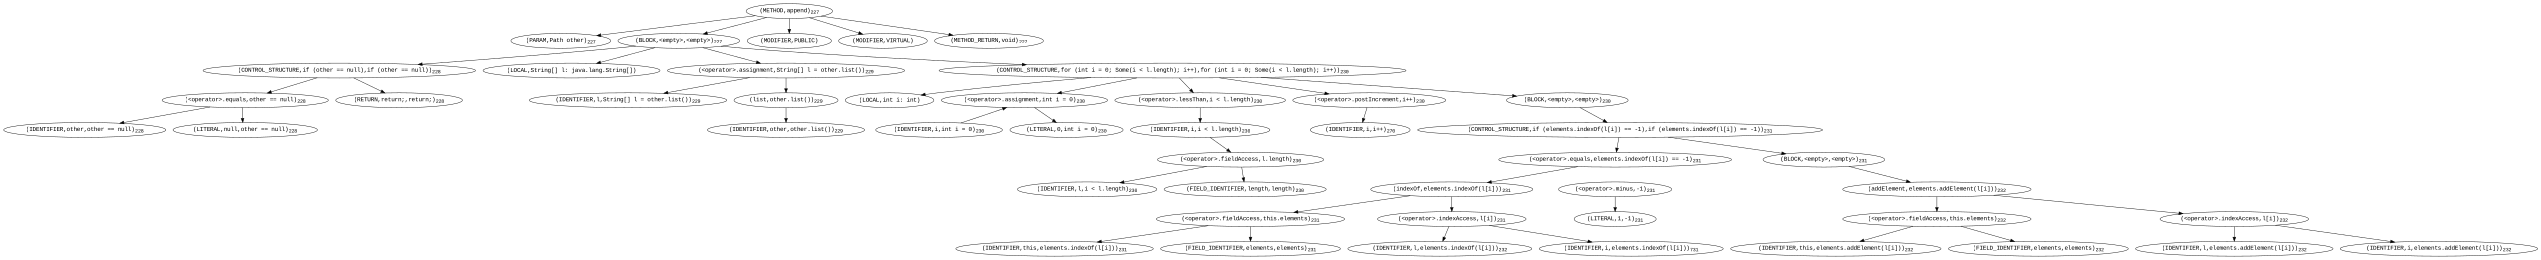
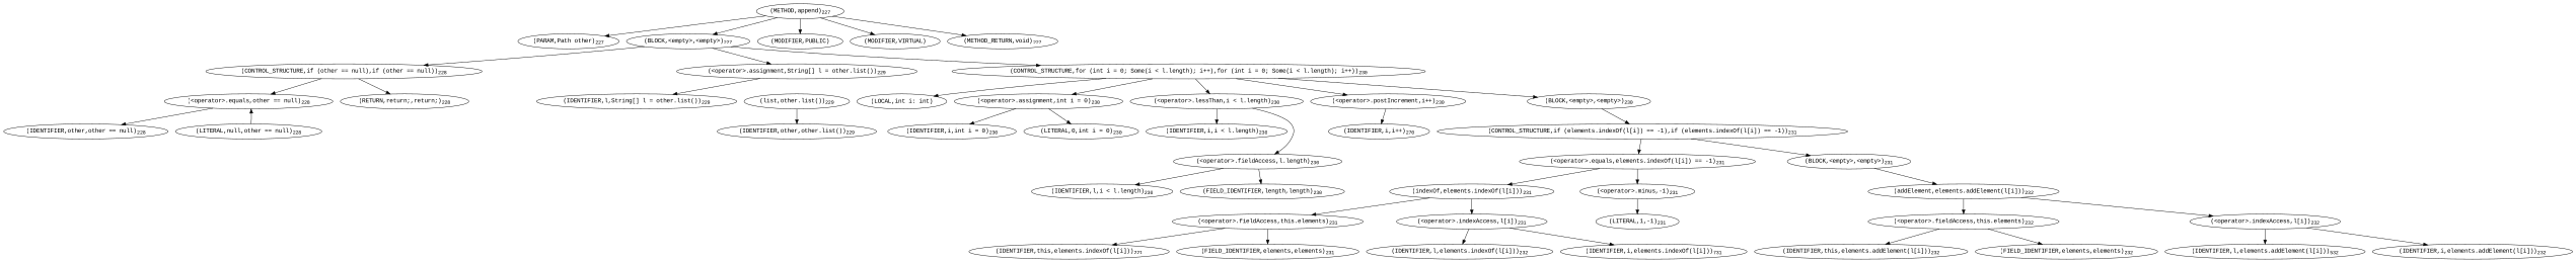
  digraph {
    fontname="Liberation Mono"
    node [fontname="Liberation Mono"]
    edge [fontname="Liberation Mono"]
    n1 [label=<(METHOD,append)<SUB>227</SUB>>]
    n2 [label=<(PARAM,Path other)<SUB>227</SUB>>]
    n3 [label=<(BLOCK,&lt;empty&gt;,&lt;empty&gt;)<SUB>227</SUB>>]
    n4 [label=<(MODIFIER,PUBLIC)>]
    n5 [label=<(MODIFIER,VIRTUAL)>]
    n6 [label=<(METHOD_RETURN,void)<SUB>227</SUB>>]
    n7 [label=<(CONTROL_STRUCTURE,if (other == null),if (other == null))<SUB>228</SUB>>]
-   n8 [label=<(LOCAL,String[] l: java.lang.String[])>]
    n9 [label=<(&lt;operator&gt;.assignment,String[] l = other.list())<SUB>229</SUB>>]
    n10 [label=<(CONTROL_STRUCTURE,for (int i = 0; Some(i &lt; l.length); i++),for (int i = 0; Some(i &lt; l.length); i++))<SUB>230</SUB>>]
    n11 [label=<(&lt;operator&gt;.equals,other == null)<SUB>228</SUB>>]
    n12 [label=<(RETURN,return;,return;)<SUB>228</SUB>>]
    n13 [label=<(IDENTIFIER,l,String[] l = other.list())<SUB>229</SUB>>]
    n14 [label=<(list,other.list())<SUB>229</SUB>>]
    n15 [label=<(LOCAL,int i: int)>]
    n16 [label=<(&lt;operator&gt;.assignment,int i = 0)<SUB>230</SUB>>]
    n17 [label=<(&lt;operator&gt;.lessThan,i &lt; l.length)<SUB>230</SUB>>]
    n18 [label=<(&lt;operator&gt;.postIncrement,i++)<SUB>230</SUB>>]
    n19 [label=<(BLOCK,&lt;empty&gt;,&lt;empty&gt;)<SUB>230</SUB>>]
    n20 [label=<(IDENTIFIER,other,other == null)<SUB>228</SUB>>]
    n21 [label=<(LITERAL,null,other == null)<SUB>228</SUB>>]
    n22 [label=<(IDENTIFIER,other,other.list())<SUB>229</SUB>>]
    n23 [label=<(IDENTIFIER,i,int i = 0)<SUB>230</SUB>>]
    n24 [label=<(LITERAL,0,int i = 0)<SUB>230</SUB>>]
    n25 [label=<(IDENTIFIER,i,i &lt; l.length)<SUB>230</SUB>>]
    n26 [label=<(&lt;operator&gt;.fieldAccess,l.length)<SUB>230</SUB>>]
    n27 [label=<(IDENTIFIER,i,i++)<SUB>270</SUB>>]
    n28 [label=<(CONTROL_STRUCTURE,if (elements.indexOf(l[i]) == -1),if (elements.indexOf(l[i]) == -1))<SUB>231</SUB>>]
    n29 [label=<(IDENTIFIER,l,i &lt; l.length)<SUB>230</SUB>>]
    n30 [label=<(FIELD_IDENTIFIER,length,length)<SUB>230</SUB>>]
    n31 [label=<(&lt;operator&gt;.equals,elements.indexOf(l[i]) == -1)<SUB>231</SUB>>]
    n32 [label=<(BLOCK,&lt;empty&gt;,&lt;empty&gt;)<SUB>231</SUB>>]
    n33 [label=<(indexOf,elements.indexOf(l[i]))<SUB>231</SUB>>]
    n34 [label=<(&lt;operator&gt;.minus,-1)<SUB>231</SUB>>]
    n35 [label=<(addElement,elements.addElement(l[i]))<SUB>232</SUB>>]
    n36 [label=<(&lt;operator&gt;.fieldAccess,this.elements)<SUB>231</SUB>>]
    n37 [label=<(&lt;operator&gt;.indexAccess,l[i])<SUB>231</SUB>>]
    n38 [label=<(LITERAL,1,-1)<SUB>231</SUB>>]
-   n39 [label=<(IDENTIFIER,this,elements.indexOf(l[i]))<SUB>231</SUB>>]
+   n39 [label=<(IDENTIFIER,this,elements.indexOf(l[i]))<SUB>221</SUB>>]
    n40 [label=<(FIELD_IDENTIFIER,elements,elements)<SUB>231</SUB>>]
    n41 [label=<(IDENTIFIER,l,elements.indexOf(l[i]))<SUB>232</SUB>>]
    n42 [label=<(IDENTIFIER,i,elements.indexOf(l[i]))<SUB>731</SUB>>]
    n43 [label=<(&lt;operator&gt;.fieldAccess,this.elements)<SUB>232</SUB>>]
    n44 [label=<(&lt;operator&gt;.indexAccess,l[i])<SUB>232</SUB>>]
    n45 [label=<(IDENTIFIER,this,elements.addElement(l[i]))<SUB>232</SUB>>]
    n46 [label=<(FIELD_IDENTIFIER,elements,elements)<SUB>232</SUB>>]
-   n47 [label=<(IDENTIFIER,l,elements.addElement(l[i]))<SUB>232</SUB>>]
+   n47 [label=<(IDENTIFIER,l,elements.addElement(l[i]))<SUB>532</SUB>>]
    n48 [label=<(IDENTIFIER,i,elements.addElement(l[i]))<SUB>232</SUB>>]
    n1 -> n2
    n1 -> n3
    n1 -> n4
    n1 -> n5
    n1 -> n6
    n3 -> n7
-   n3 -> n8
    n3 -> n9
    n3 -> n10
    n7 -> n11
    n7 -> n12
    n9 -> n13
-   n9 -> n14
    n10 -> n15
    n10 -> n16
    n10 -> n17
    n10 -> n18
    n10 -> n19
    n11 -> n20
-   n11 -> n21
+   n21 -> n11
    n14 -> n22
-   n23 -> n16
+   n16 -> n23
    n16 -> n24
    n17 -> n25
-   n25 -> n26
+   n17 -> n26
    n18 -> n27
    n19 -> n28
    n26 -> n29
    n26 -> n30
    n28 -> n31
    n28 -> n32
    n31 -> n33
+   n31 -> n34
    n32 -> n35
    n33 -> n36
    n33 -> n37
    n34 -> n38
    n35 -> n43
    n35 -> n44
    n36 -> n39
    n36 -> n40
    n37 -> n41
    n37 -> n42
    n43 -> n45
    n43 -> n46
    n44 -> n47
    n44 -> n48
  }
